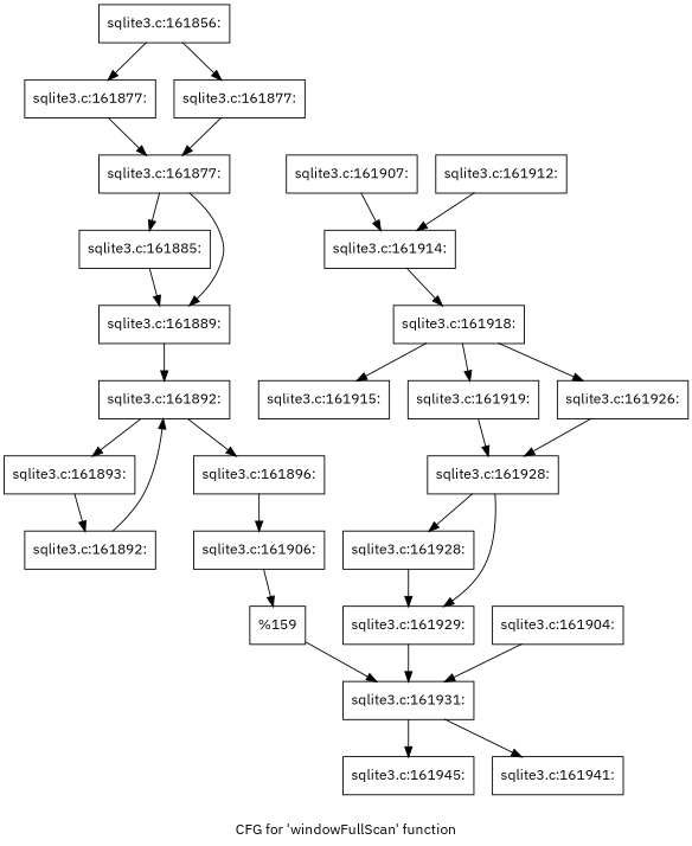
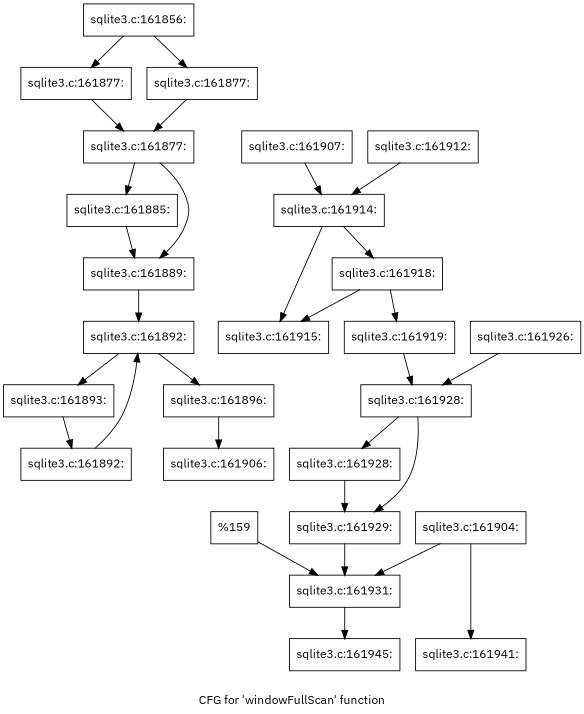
  digraph {
    fontname="IBM Plex Sans"
    label="CFG for 'windowFullScan' function"
    node [fontname="IBM Plex Sans" shape=record]
    edge [fontname="IBM Plex Sans"]
    n1 [label="{sqlite3.c:161856:}"]
    n2 [label="{sqlite3.c:161877:}"]
    n3 [label="{sqlite3.c:161877:}"]
    n4 [label="{sqlite3.c:161877:}"]
    n5 [label="{sqlite3.c:161885:}"]
    n6 [label="{sqlite3.c:161889:}"]
    n7 [label="{sqlite3.c:161892:}"]
    n8 [label="{sqlite3.c:161893:}"]
    n9 [label="{sqlite3.c:161896:}"]
    n10 [label="{sqlite3.c:161892:}"]
    n11 [label="{sqlite3.c:161906:}"]
    n12 [label="{sqlite3.c:161904:}"]
    n13 [label="{sqlite3.c:161931:}"]
    n14 [label="{%159}"]
    n15 [label="{sqlite3.c:161941:}"]
    n16 [label="{sqlite3.c:161945:}"]
    n17 [label="{sqlite3.c:161907:}"]
    n18 [label="{sqlite3.c:161914:}"]
    n19 [label="{sqlite3.c:161912:}"]
    n20 [label="{sqlite3.c:161915:}"]
    n21 [label="{sqlite3.c:161918:}"]
    n22 [label="{sqlite3.c:161919:}"]
    n23 [label="{sqlite3.c:161926:}"]
    n24 [label="{sqlite3.c:161928:}"]
    n25 [label="{sqlite3.c:161928:}"]
    n26 [label="{sqlite3.c:161929:}"]
    n1 -> n2
    n1 -> n3
    n2 -> n4
    n3 -> n4
    n4 -> n5
    n4 -> n6
    n5 -> n6
    n6 -> n7
    n7 -> n8
    n7 -> n9
    n8 -> n10
    n9 -> n11
    n10 -> n7
-   n11 -> n14
    n12 -> n13
-   n13 -> n15
+   n12 -> n15
    n13 -> n16
    n14 -> n13
    n17 -> n18
+   n18 -> n20
    n18 -> n21
    n19 -> n18
    n21 -> n20
    n21 -> n22
-   n21 -> n23
    n22 -> n24
    n23 -> n24
    n24 -> n25
    n24 -> n26
    n25 -> n26
    n26 -> n13
  }
